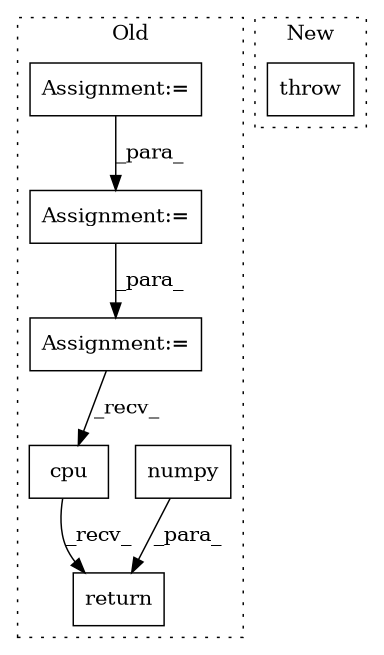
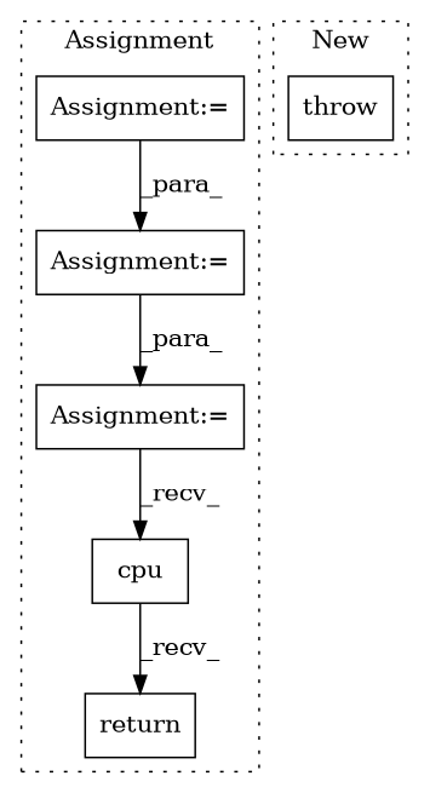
  digraph {
    node [a=7 l=1 shape=box]
    n1 [a=32 l=5 label=cpu s=2733]
-   n2 [a=32 l=7 label=numpy s=2745]
    n3 [label="Assignment:=" s=2633]
    n4 [l=8 label="Assignment:=" s=2329]
    n5 [a=41 l=12 label=return s=2758]
    n6 [label="Assignment:=" s=2405]
    n7 [a=53 l=6 label=throw s=2088]
    subgraph cluster_1 {
-     label=Old
+     label=Assignment
      style=dotted
      n1
-     n2
      n3
      n4
      n5
      n6
    }
    subgraph cluster_2 {
      label=New
      style=dotted
      n7
    }
    n1 -> n5 [label=_recv_]
-   n2 -> n5 [label=_para_]
    n3 -> n1 [label=_recv_]
    n4 -> n6 [label=_para_]
    n6 -> n3 [label=_para_]
  }
